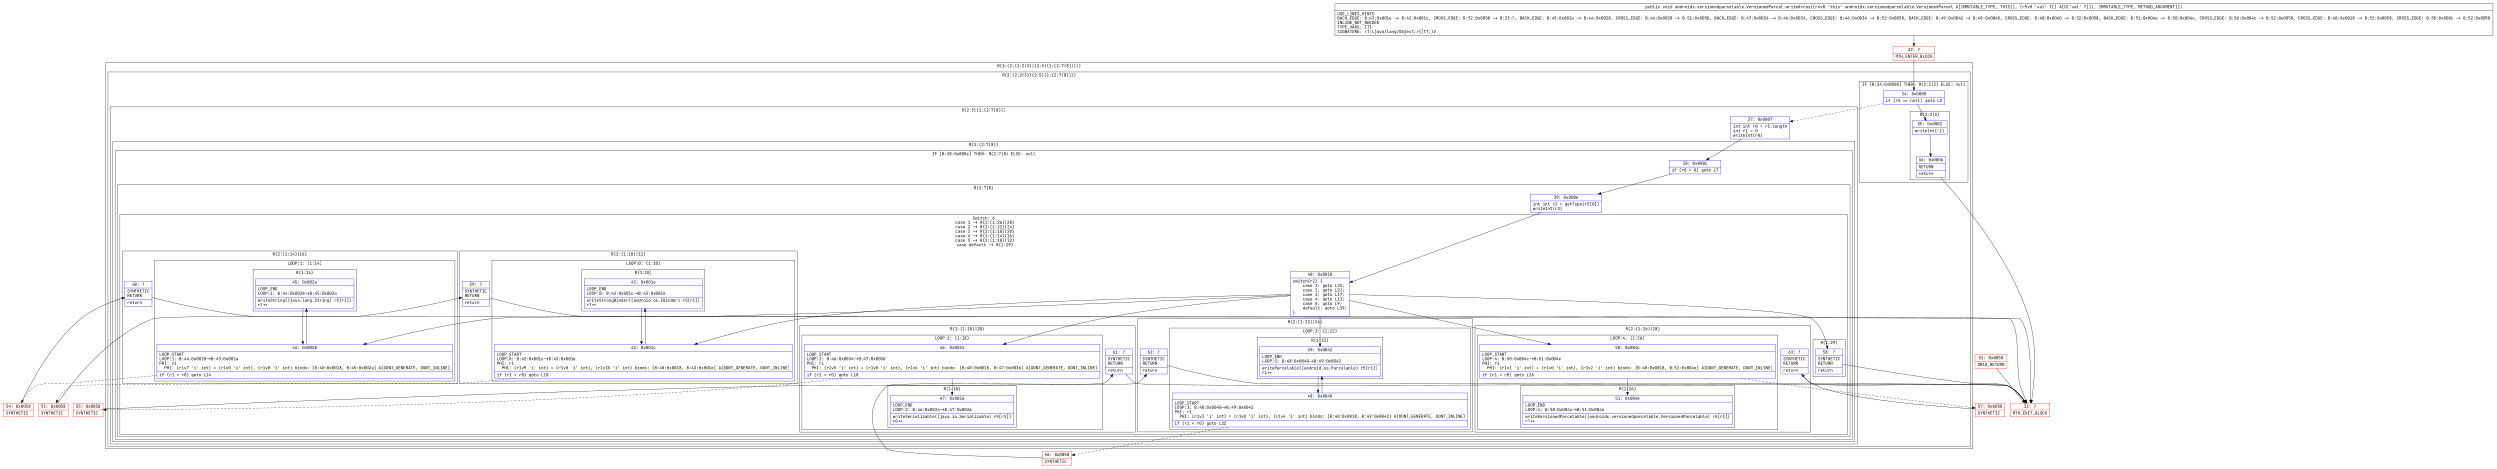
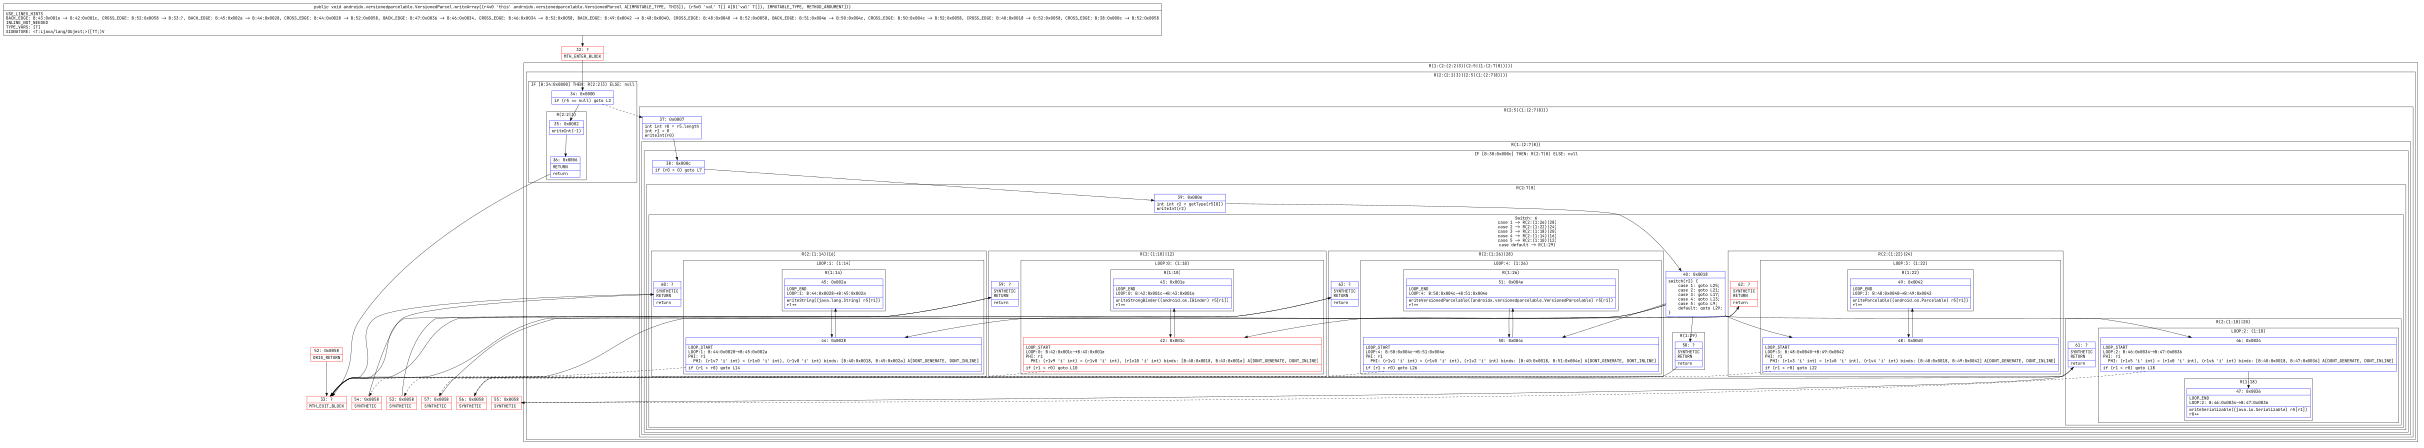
  digraph {
    fontname="JetBrains Mono"
    node [color=blue fontname="JetBrains Mono" shape=record]
    edge [fontname="JetBrains Mono"]
    n1 [label="{35\:\ 0x0002|writeInt(\-1)\l}"]
    n2 [label="{36\:\ 0x0006|RETURN\l|return\l}"]
    n3 [label="{34\:\ 0x0000|if (r5 == null) goto L2\l}"]
    n4 [label="{51\:\ 0x004e|LOOP_END\lLOOP:4: B:50:0x004c\-\>B:51:0x004e\l|writeVersionedParcelable((androidx.versionedparcelable.VersionedParcelable) r5[r1])\lr1++\l}"]
    n5 [label="{50\:\ 0x004c|LOOP_START\lLOOP:4: B:50:0x004c\-\>B:51:0x004e\lPHI: r1 \l  PHI: (r1v1 'i' int) = (r1v0 'i' int), (r1v2 'i' int) binds: [B:40:0x0018, B:51:0x004e] A[DONT_GENERATE, DONT_INLINE]\l|if (r1 \< r0) goto L26\l}"]
    n6 [label="{63\:\ ?|SYNTHETIC\lRETURN\l|return\l}"]
    n7 [label="{49\:\ 0x0042|LOOP_END\lLOOP:3: B:48:0x0040\-\>B:49:0x0042\l|writeParcelable((android.os.Parcelable) r5[r1])\lr1++\l}"]
    n8 [label="{48\:\ 0x0040|LOOP_START\lLOOP:3: B:48:0x0040\-\>B:49:0x0042\lPHI: r1 \l  PHI: (r1v3 'i' int) = (r1v0 'i' int), (r1v4 'i' int) binds: [B:40:0x0018, B:49:0x0042] A[DONT_GENERATE, DONT_INLINE]\l|if (r1 \< r0) goto L22\l}"]
-   n9 [label="{62\:\ ?|SYNTHETIC\lRETURN\l|return\l}"]
+   n9 [color=red label="{62\:\ ?|SYNTHETIC\lRETURN\l|return\l}"]
    n10 [label="{47\:\ 0x0036|LOOP_END\lLOOP:2: B:46:0x0034\-\>B:47:0x0036\l|writeSerializable((java.io.Serializable) r5[r1])\lr0++\l}"]
    n11 [label="{46\:\ 0x0034|LOOP_START\lLOOP:2: B:46:0x0034\-\>B:47:0x0036\lPHI: r1 \l  PHI: (r1v5 'i' int) = (r1v0 'i' int), (r1v6 'i' int) binds: [B:40:0x0018, B:47:0x0036] A[DONT_GENERATE, DONT_INLINE]\l|if (r1 \< r0) goto L18\l}"]
    n12 [label="{61\:\ ?|SYNTHETIC\lRETURN\l|return\l}"]
    n13 [label="{45\:\ 0x002a|LOOP_END\lLOOP:1: B:44:0x0028\-\>B:45:0x002a\l|writeString((java.lang.String) r5[r1])\lr1++\l}"]
    n14 [label="{44\:\ 0x0028|LOOP_START\lLOOP:1: B:44:0x0028\-\>B:45:0x002a\lPHI: r1 \l  PHI: (r1v7 'i' int) = (r1v0 'i' int), (r1v8 'i' int) binds: [B:40:0x0018, B:45:0x002a] A[DONT_GENERATE, DONT_INLINE]\l|if (r1 \< r0) goto L14\l}"]
    n15 [label="{60\:\ ?|SYNTHETIC\lRETURN\l|return\l}"]
    n16 [label="{43\:\ 0x001e|LOOP_END\lLOOP:0: B:42:0x001c\-\>B:43:0x001e\l|writeStrongBinder((android.os.IBinder) r5[r1])\lr1++\l}"]
-   n17 [label="{42\:\ 0x001c|LOOP_START\lLOOP:0: B:42:0x001c\-\>B:43:0x001e\lPHI: r1 \l  PHI: (r1v9 'i' int) = (r1v0 'i' int), (r1v10 'i' int) binds: [B:40:0x0018, B:43:0x001e] A[DONT_GENERATE, DONT_INLINE]\l|if (r1 \< r0) goto L10\l}"]
+   n17 [color=red label="{42\:\ 0x001c|LOOP_START\lLOOP:0: B:42:0x001c\-\>B:43:0x001e\lPHI: r1 \l  PHI: (r1v9 'i' int) = (r1v0 'i' int), (r1v10 'i' int) binds: [B:40:0x0018, B:43:0x001e] A[DONT_GENERATE, DONT_INLINE]\l|if (r1 \< r0) goto L10\l}"]
    n18 [label="{59\:\ ?|SYNTHETIC\lRETURN\l|return\l}"]
    n19 [label="{58\:\ ?|SYNTHETIC\lRETURN\l|return\l}"]
    n20 [label="{40\:\ 0x0018|switch(r2) \{\l    case 1: goto L25;\l    case 2: goto L21;\l    case 3: goto L17;\l    case 4: goto L13;\l    case 5: goto L9;\l    default: goto L29;\l\}\l}"]
    n21 [label="{39\:\ 0x000e|int int r2 = getType(r5[0])\lwriteInt(r2)\l}"]
    n22 [label="{38\:\ 0x000c|if (r0 \> 0) goto L7\l}"]
    n23 [label="{37\:\ 0x0007|int int r0 = r5.length\lint r1 = 0\lwriteInt(r0)\l}"]
    n24 [color=red label="{33\:\ ?|MTH_EXIT_BLOCK\l}"]
    n25 [color=red label="{57\:\ 0x0058|SYNTHETIC\l}"]
    n26 [color=red label="{56\:\ 0x0058|SYNTHETIC\l}"]
    n27 [color=red label="{55\:\ 0x0058|SYNTHETIC\l}"]
    n28 [color=red label="{54\:\ 0x0058|SYNTHETIC\l}"]
    n29 [color=red label="{53\:\ 0x0058|SYNTHETIC\l}"]
    n30 [color=red label="{52\:\ 0x0058|ORIG_RETURN\l}"]
    n31 [color=red label="{32\:\ ?|MTH_ENTER_BLOCK\l}"]
    n32 [label="{public void androidx.versionedparcelable.VersionedParcel.writeArray((r4v0 'this' androidx.versionedparcelable.VersionedParcel A[IMMUTABLE_TYPE, THIS]), (r5v0 'val' T[] A[D('val' T[]), IMMUTABLE_TYPE, METHOD_ARGUMENT]))  | USE_LINES_HINTS\lBACK_EDGE: B:43:0x001e \-\> B:42:0x001c, CROSS_EDGE: B:52:0x0058 \-\> B:33:?, BACK_EDGE: B:45:0x002a \-\> B:44:0x0028, CROSS_EDGE: B:44:0x0028 \-\> B:52:0x0058, BACK_EDGE: B:47:0x0036 \-\> B:46:0x0034, CROSS_EDGE: B:46:0x0034 \-\> B:52:0x0058, BACK_EDGE: B:49:0x0042 \-\> B:48:0x0040, CROSS_EDGE: B:48:0x0040 \-\> B:52:0x0058, BACK_EDGE: B:51:0x004e \-\> B:50:0x004c, CROSS_EDGE: B:50:0x004c \-\> B:52:0x0058, CROSS_EDGE: B:40:0x0018 \-\> B:52:0x0058, CROSS_EDGE: B:38:0x000c \-\> B:52:0x0058\lINLINE_NOT_NEEDED\lTYPE_VARS: [T]\lSIGNATURE: \<T:Ljava\/lang\/Object;\>([TT;)V\l}" color=""]
    subgraph cluster_1 {
      label="R(1:(2:(2:2|3)|(2:5|(1:(2:7|8)))))"
      subgraph cluster_2 {
        label="R(2:(2:2|3)|(2:5|(1:(2:7|8))))"
        subgraph cluster_3 {
          label="IF [B:34:0x0000] THEN: R(2:2|3) ELSE: null"
          n3
          subgraph cluster_4 {
            label="R(2:2|3)"
            n1
            n2
          }
        }
        subgraph cluster_5 {
          label="R(2:5|(1:(2:7|8)))"
          n23
          subgraph cluster_6 {
            label="R(1:(2:7|8))"
            subgraph cluster_7 {
              label="IF [B:38:0x000c] THEN: R(2:7|8) ELSE: null"
              n22
              subgraph cluster_8 {
                label="R(2:7|8)"
                n21
                subgraph cluster_9 {
                  label="Switch: 6\n case 1 -> R(2:(1:26)|28)\n case 2 -> R(2:(1:22)|24)\n case 3 -> R(2:(1:18)|20)\n case 4 -> R(2:(1:14)|16)\n case 5 -> R(2:(1:10)|12)\n case default -> R(1:29)"
                  n20
                  subgraph cluster_10 {
                    label="R(2:(1:26)|28)"
                    n6
                    subgraph cluster_11 {
                      label="LOOP:4: (1:26)"
                      n5
                      subgraph cluster_12 {
                        label="R(1:26)"
                        n4
                      }
                    }
                  }
                  subgraph cluster_13 {
                    label="R(2:(1:22)|24)"
                    n9
                    subgraph cluster_14 {
                      label="LOOP:3: (1:22)"
                      n8
                      subgraph cluster_15 {
                        label="R(1:22)"
                        n7
                      }
                    }
                  }
                  subgraph cluster_16 {
                    label="R(2:(1:18)|20)"
                    n12
                    subgraph cluster_17 {
                      label="LOOP:2: (1:18)"
                      n11
                      subgraph cluster_18 {
                        label="R(1:18)"
                        n10
                      }
                    }
                  }
                  subgraph cluster_19 {
                    label="R(2:(1:14)|16)"
                    n15
                    subgraph cluster_20 {
                      label="LOOP:1: (1:14)"
                      n14
                      subgraph cluster_21 {
                        label="R(1:14)"
                        n13
                      }
                    }
                  }
                  subgraph cluster_22 {
                    label="R(2:(1:10)|12)"
                    n18
                    subgraph cluster_23 {
                      label="LOOP:0: (1:10)"
                      n17
                      subgraph cluster_24 {
                        label="R(1:10)"
                        n16
                      }
                    }
                  }
                  subgraph cluster_25 {
                    label="R(1:29)"
                    n19
                  }
                }
              }
            }
          }
        }
      }
    }
    n1 -> n2
    n2 -> n24
    n3 -> n1
    n3 -> n23 [style=dashed]
+   n4 -> n5
    n5 -> n4
    n5 -> n25 [style=dashed]
    n6 -> n24
    n7 -> n8
    n8 -> n7
    n8 -> n26 [style=dashed]
    n9 -> n24
    n11 -> n10
    n11 -> n27 [style=dashed]
    n12 -> n24
    n13 -> n14
    n14 -> n13
    n14 -> n28 [style=dashed]
    n15 -> n24
    n16 -> n17
    n17 -> n16
    n17 -> n29 [style=dashed]
    n18 -> n24
    n19 -> n24
    n20 -> n5
-   n20 -> n7
+   n20 -> n8
    n20 -> n11
    n20 -> n14
    n20 -> n17
    n20 -> n19
    n21 -> n20
    n22 -> n21
    n23 -> n22
    n25 -> n6
    n26 -> n9
    n27 -> n12
    n28 -> n15
    n29 -> n18
    n30 -> n24
    n31 -> n3
    n32 -> n31
  }
